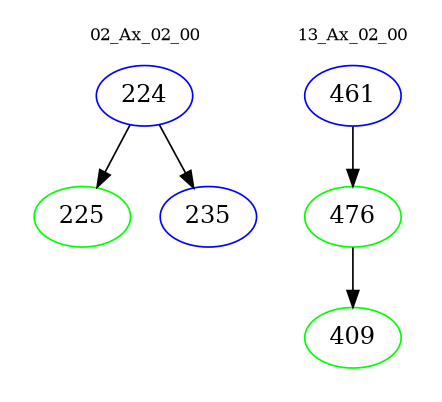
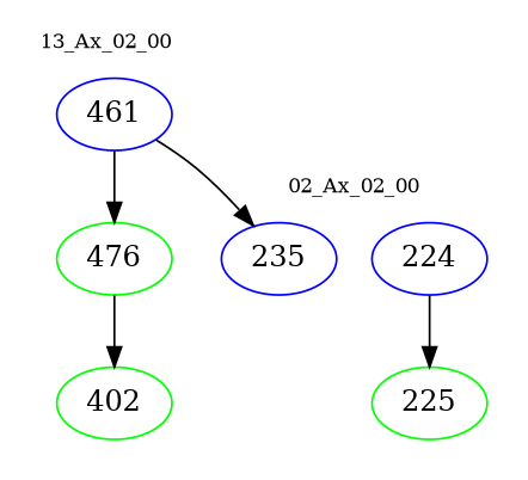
  digraph {
    node [color=blue]
    edge [color=black]
    n1 [label=224]
    n2 [color=green label=225]
    n3 [label=235]
    n4 [label=461]
-   n5 [color=green label=409]
+   n5 [color=green label=402]
    n6 [color=green label=476]
    subgraph cluster_1 {
      color=white
      fontsize=10
      label="02_Ax_02_00"
      n1
      n2
      n3
    }
    subgraph cluster_2 {
      color=white
      fontsize=10
      label="13_Ax_02_00"
      n4
      n5
      n6
    }
    n1 -> n2
-   n1 -> n3
+   n4 -> n3
    n4 -> n6
    n6 -> n5
  }
